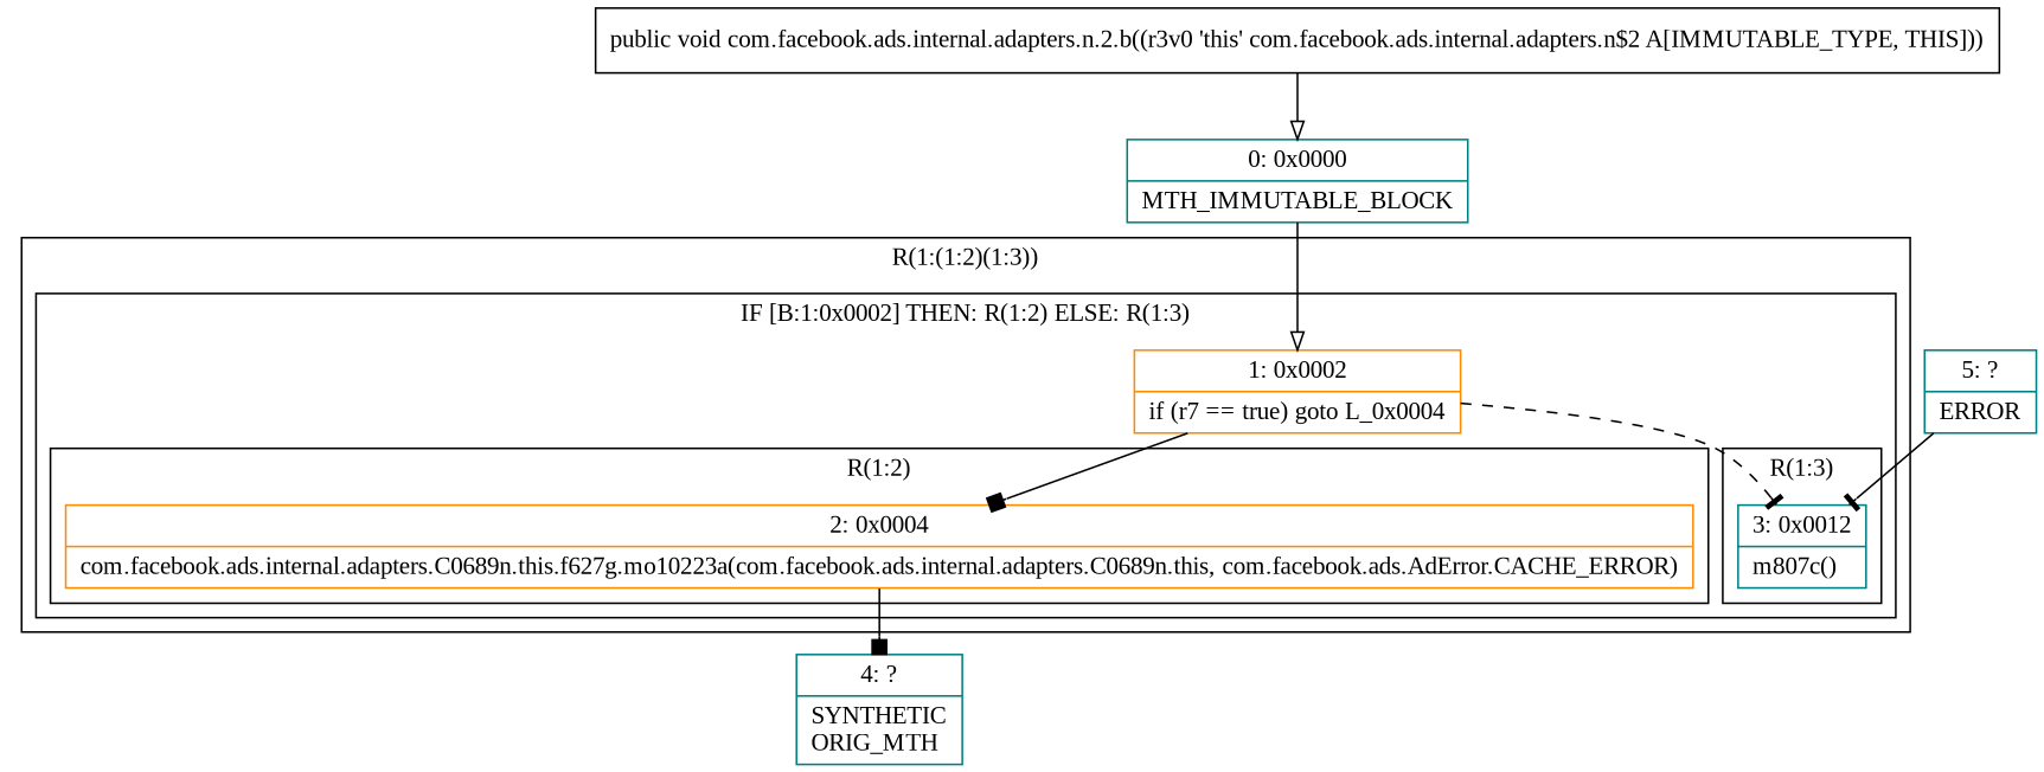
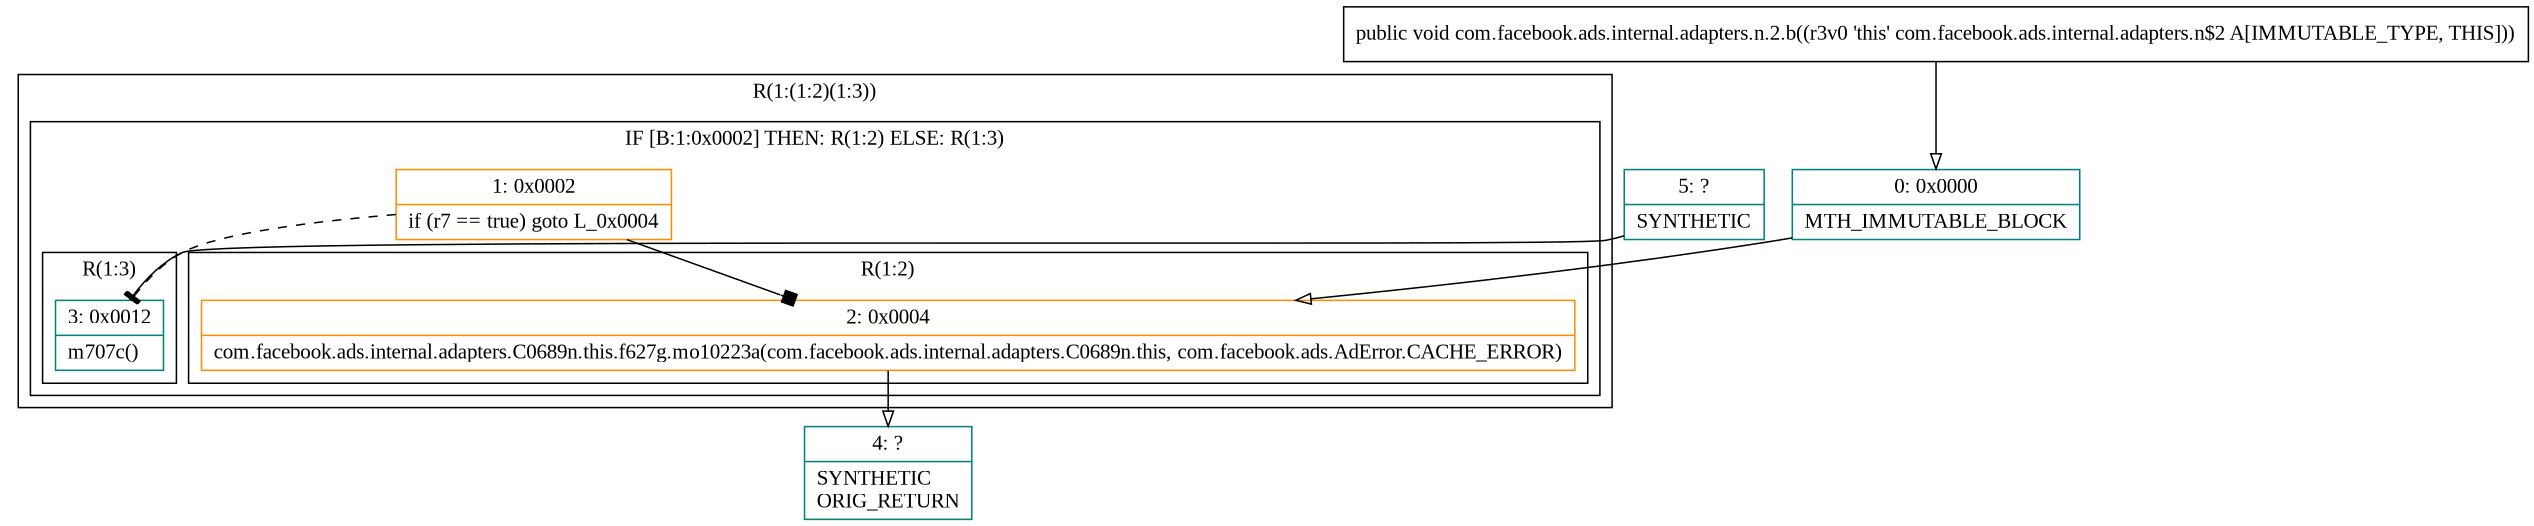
  digraph {
    fontname="Liberation Serif"
    node [color=teal fontname="Liberation Serif" shape=record]
    edge [arrowhead=box fontname="Liberation Serif"]
    n1 [color=darkorange label="{2\:\ 0x0004|com.facebook.ads.internal.adapters.C0689n.this.f627g.mo10223a(com.facebook.ads.internal.adapters.C0689n.this, com.facebook.ads.AdError.CACHE_ERROR)\l}"]
-   n2 [label="{3\:\ 0x0012|m807c()\l}"]
+   n2 [label="{3\:\ 0x0012|m707c()\l}"]
    n3 [color=darkorange label="{1\:\ 0x0002|if (r7 == true) goto L_0x0004\l}"]
-   n4 [label="{4\:\ ?|SYNTHETIC\lORIG_MTH\l}"]
-   n5 [label="{5\:\ ?|ERROR\l}"]
+   n4 [label="{4\:\ ?|SYNTHETIC\lORIG_RETURN\l}"]
+   n5 [label="{5\:\ ?|SYNTHETIC\l}"]
    n6 [label="{0\:\ 0x0000|MTH_IMMUTABLE_BLOCK\l}"]
    n7 [color=black label="{public void com.facebook.ads.internal.adapters.n.2.b((r3v0 'this' com.facebook.ads.internal.adapters.n$2 A[IMMUTABLE_TYPE, THIS])) }"]
    subgraph cluster_1 {
      label="R(1:(1:2)(1:3))"
      subgraph cluster_2 {
        label="IF [B:1:0x0002] THEN: R(1:2) ELSE: R(1:3)"
        n3
        subgraph cluster_3 {
          label="R(1:2)"
          n1
        }
        subgraph cluster_4 {
          label="R(1:3)"
          n2
        }
      }
    }
-   n1 -> n4
+   n1 -> n4 [arrowhead=onormal]
    n3 -> n1
    n3 -> n2 [arrowhead=tee style=dashed]
    n5 -> n2 [arrowhead=tee]
-   n6 -> n3 [arrowhead=onormal]
+   n6 -> n1 [arrowhead=onormal]
    n7 -> n6 [arrowhead=onormal]
  }
